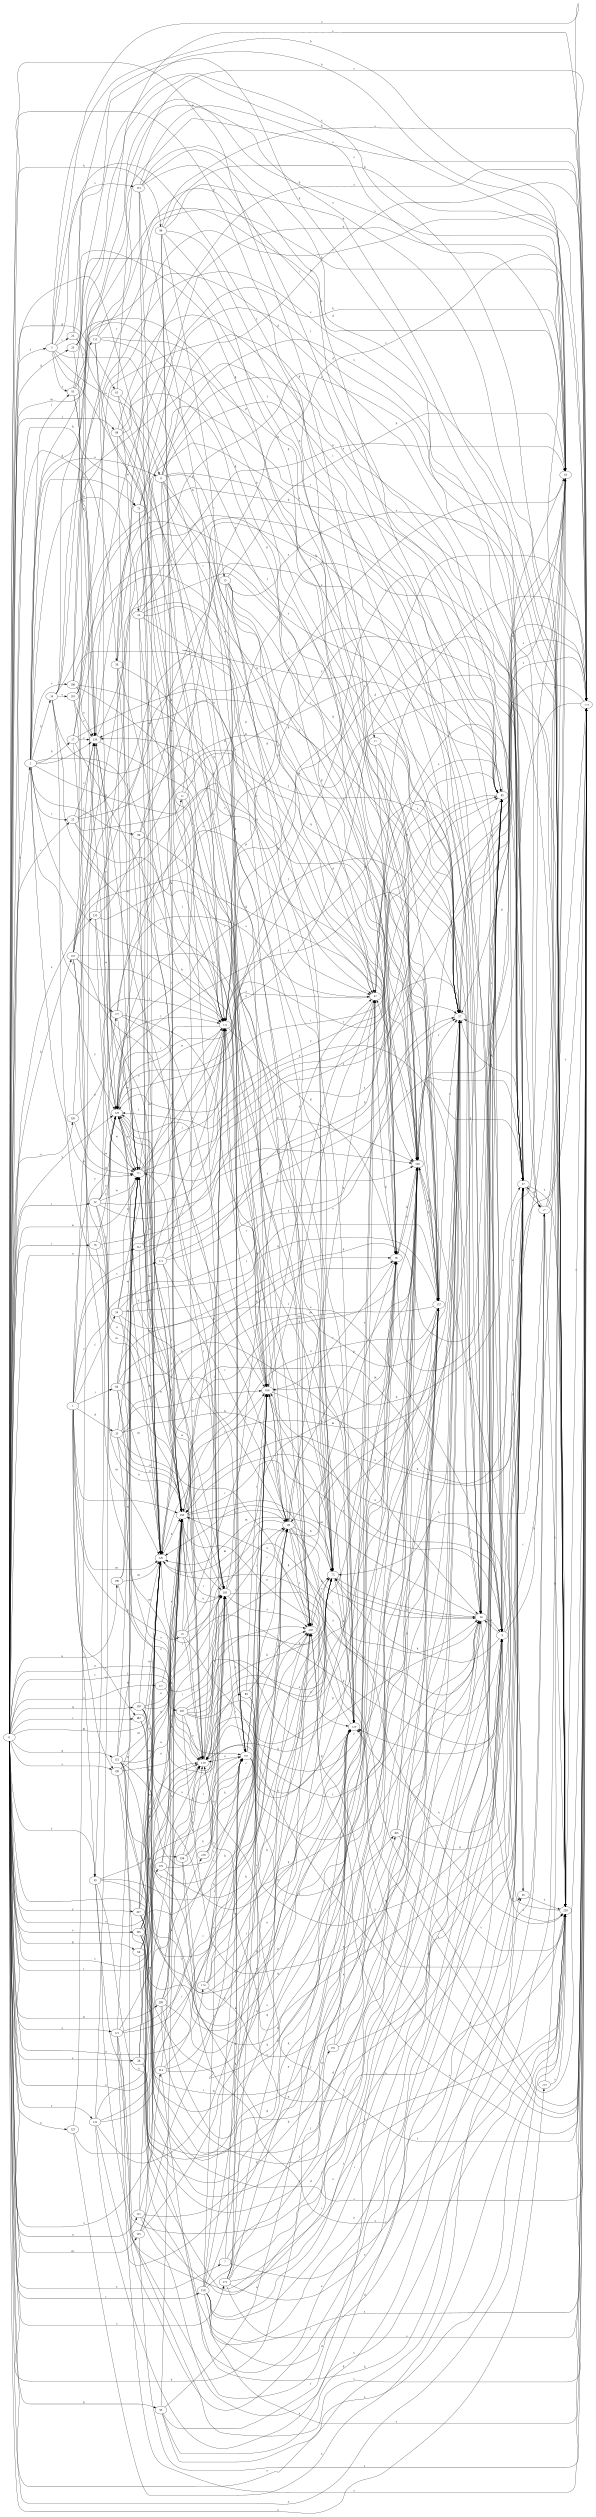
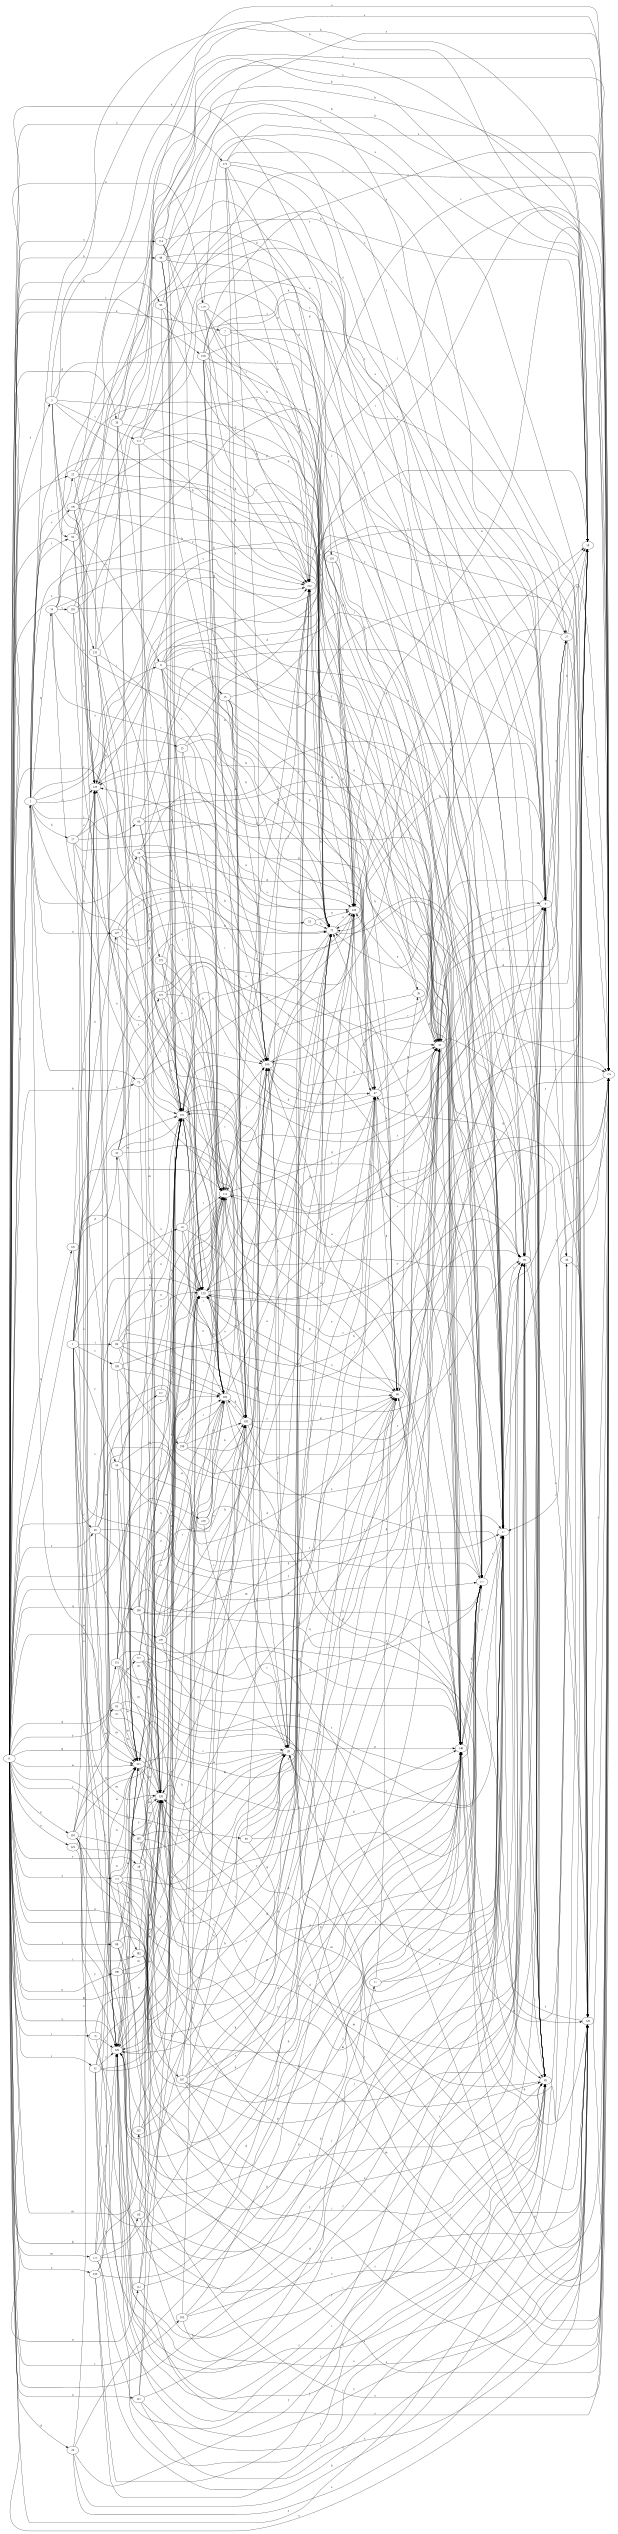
  strict digraph {
    fontname="Liberation Serif"
    rankdir=LR
    node [fontname="Liberation Serif"]
    edge [fontname="Liberation Serif"]
    0
    2
    3
    7
    11
    25
    29
    30
    38
    46
    49
    60
    63
    73
    76
    82
    88
    89
    95
    98
    101
    112
    113
    115
    120
    121
    122
    123
    124
    126
    139
    148
    150
    151
    158
    165
    171
    179
    182
    187
    190
    191
    195
    198
    199
    209
    211
    214
-   219
    220
    221
    227
    229
    232
    235
    237
    238
    127
    8
    12
    14
    15
    17
    18
    37
    75
    90
    93
    200
    239
    57
    26
    103
    173
    174
    27
    157
    66
    9
    94
    47
    202
    193
    183
    85
    28
    166
    129
    1
    33
+   53
    54
    64
    84
    172
    65
    201
    0 -> 2 [label=a]
    0 -> 3 [label=a]
    0 -> 7 [label=a]
    0 -> 11 [label=b]
    0 -> 25 [label=c]
    0 -> 29 [label=d]
    0 -> 30 [label=d]
    0 -> 38 [label=e]
    0 -> 46 [label=e]
    0 -> 49 [label=f]
    0 -> 60 [label=g]
    0 -> 63 [label=g]
    0 -> 73 [label=h]
    0 -> 76 [label=i]
    0 -> 82 [label=i]
    0 -> 88 [label=j]
    0 -> 89 [label=j]
    0 -> 95 [label=k]
    0 -> 98 [label=k]
    0 -> 101 [label=k]
    0 -> 112 [label=l]
    0 -> 113 [label=m]
    0 -> 115 [label=m]
    0 -> 120 [label=m]
    0 -> 121 [label=n]
    0 -> 122 [label=n]
    0 -> 123 [label=n]
    0 -> 124 [label=n]
    0 -> 126 [label=n]
    0 -> 139 [label=o]
    0 -> 148 [label=p]
    0 -> 150 [label=q]
    0 -> 151 [label=q]
    0 -> 158 [label=r]
    0 -> 165 [label=r]
    0 -> 171 [label=s]
    0 -> 179 [label=t]
    0 -> 182 [label=t]
    0 -> 187 [label=u]
    0 -> 190 [label=u]
    0 -> 191 [label=u]
    0 -> 195 [label=v]
    0 -> 198 [label=v]
-   0 -> 199 [label=v]
    0 -> 209 [label=w]
    0 -> 211 [label=w]
    0 -> 214 [label=x]
-   0 -> 219 [label=x]
    0 -> 220 [label=x]
    0 -> 221 [label=y]
    0 -> 227 [label=y]
    0 -> 229 [label=y]
    0 -> 232 [label=z]
    0 -> 235 [label=z]
    0 -> 237 [label=z]
    0 -> 238 [label=z]
    2 -> 25 [label=c]
    2 -> 73 [label=h]
    2 -> 112 [label=l]
    2 -> 211 [label=w]
    2 -> 127 [label=n]
    2 -> 8 [label=a]
    2 -> 12 [label=b]
    2 -> 14 [label=b]
    2 -> 15 [label=b]
    2 -> 17 [label=b]
    2 -> 18 [label=b]
    2 -> 37 [label=d]
    2 -> 75 [label=h]
    2 -> 90 [label=j]
    2 -> 93 [label=j]
    2 -> 200 [label=v]
    2 -> 239 [label=z]
    3 -> 8 [label=a]
    3 -> 18 [label=b]
    3 -> 75 [label=h]
    3 -> 93 [label=j]
    3 -> 57 [label=f]
    3 -> 26 [label=c]
    3 -> 103 [label=k]
    3 -> 173 [label=s]
    3 -> 174 [label=s]
    7 -> 57 [label=f]
    7 -> 103 [label=k]
    7 -> 27 [label=c]
    11 -> 57 [label=f]
    11 -> 157 [label=q]
    11 -> 66 [label=g]
    25 -> 239 [label=z]
    25 -> 9 [label=a]
    25 -> 94 [label=j]
    25 -> 47 [label=e]
    25 -> 202 [label=v]
    29 -> 148 [label=p]
    29 -> 220 [label=x]
    29 -> 18 [label=b]
    29 -> 239 [label=z]
    29 -> 57 [label=f]
    30 -> 211 [label=w]
    30 -> 18 [label=b]
    30 -> 57 [label=f]
    30 -> 174 [label=s]
    30 -> 202 [label=v]
    30 -> 193 [label=u]
    30 -> 183 [label=t]
    38 -> 120 [label=m]
    38 -> 66 [label=g]
    38 -> 9 [label=a]
    38 -> 193 [label=u]
    46 -> 148 [label=p]
    46 -> 220 [label=x]
    49 -> 139 [label=o]
    49 -> 220 [label=x]
    49 -> 229 [label=y]
    49 -> 37 [label=d]
    49 -> 75 [label=h]
    49 -> 157 [label=q]
    49 -> 85 [label=i]
    60 -> 120 [label=m]
    60 -> 103 [label=k]
    60 -> 85 [label=i]
    63 -> 112 [label=l]
    63 -> 211 [label=w]
    63 -> 174 [label=s]
    63 -> 28 [label=c]
    73 -> 112 [label=l]
    73 -> 120 [label=m]
    73 -> 37 [label=d]
    73 -> 94 [label=j]
    76 -> 229 [label=y]
    76 -> 57 [label=f]
    76 -> 193 [label=u]
    82 -> 112 [label=l]
    82 -> 148 [label=p]
    82 -> 211 [label=w]
    82 -> 229 [label=y]
    82 -> 18 [label=b]
    82 -> 103 [label=k]
    82 -> 85 [label=i]
    82 -> 28 [label=c]
    88 -> 112 [label=l]
    88 -> 148 [label=p]
    88 -> 211 [label=w]
    88 -> 75 [label=h]
    88 -> 157 [label=q]
    88 -> 94 [label=j]
    89 -> 148 [label=p]
    89 -> 57 [label=f]
    89 -> 202 [label=v]
    89 -> 166 [label=r]
    95 -> 220 [label=x]
    95 -> 37 [label=d]
    95 -> 57 [label=f]
    95 -> 193 [label=u]
    95 -> 129 [label=n]
    98 -> 148 [label=p]
    98 -> 18 [label=b]
    98 -> 37 [label=d]
    98 -> 174 [label=s]
    98 -> 157 [label=q]
    98 -> 193 [label=u]
    98 -> 183 [label=t]
    98 -> 166 [label=r]
    101 -> 112 [label=l]
    101 -> 148 [label=p]
    101 -> 211 [label=w]
    101 -> 220 [label=x]
    101 -> 229 [label=y]
    101 -> 239 [label=z]
    101 -> 157 [label=q]
    101 -> 85 [label=i]
    101 -> 166 [label=r]
    101 -> 129 [label=n]
    112 -> 229 [label=y]
    112 -> 37 [label=d]
    112 -> 57 [label=f]
    112 -> 66 [label=g]
    112 -> 9 [label=a]
    112 -> 166 [label=r]
    113 -> 148 [label=p]
-   112 -> 211 [label=w]
+   113 -> 211 [label=w]
    113 -> 220 [label=x]
    113 -> 229 [label=y]
    113 -> 103 [label=k]
    113 -> 47 [label=e]
    113 -> 85 [label=i]
    115 -> 120 [label=m]
    115 -> 75 [label=h]
    115 -> 174 [label=s]
    115 -> 28 [label=c]
    120 -> 229 [label=y]
    120 -> 37 [label=d]
    120 -> 9 [label=a]
    120 -> 193 [label=u]
    121 -> 120 [label=m]
    121 -> 139 [label=o]
    121 -> 220 [label=x]
    121 -> 157 [label=q]
    121 -> 85 [label=i]
    122 -> 112 [label=l]
    122 -> 120 [label=m]
    122 -> 148 [label=p]
    122 -> 174 [label=s]
    123 -> 220 [label=x]
    123 -> 239 [label=z]
    123 -> 28 [label=c]
    124 -> 112 [label=l]
    124 -> 75 [label=h]
    124 -> 94 [label=j]
    124 -> 202 [label=v]
    124 -> 129 [label=n]
    126 -> 112 [label=l]
    126 -> 211 [label=w]
    126 -> 239 [label=z]
    139 -> 112 [label=l]
    139 -> 37 [label=d]
    139 -> 75 [label=h]
    139 -> 94 [label=j]
    139 -> 202 [label=v]
    139 -> 183 [label=t]
    148 -> 139 [label=o]
    148 -> 57 [label=f]
    148 -> 157 [label=q]
    148 -> 66 [label=g]
    150 -> 120 [label=m]
    150 -> 148 [label=p]
    150 -> 37 [label=d]
    150 -> 103 [label=k]
    150 -> 157 [label=q]
    150 -> 193 [label=u]
    150 -> 183 [label=t]
    151 -> 112 [label=l]
    151 -> 120 [label=m]
    151 -> 211 [label=w]
    151 -> 75 [label=h]
    151 -> 174 [label=s]
    151 -> 157 [label=q]
    151 -> 66 [label=g]
    151 -> 202 [label=v]
    151 -> 183 [label=t]
    158 -> 37 [label=d]
    158 -> 103 [label=k]
    158 -> 174 [label=s]
    158 -> 157 [label=q]
    158 -> 9 [label=a]
    158 -> 94 [label=j]
    158 -> 202 [label=v]
    158 -> 183 [label=t]
    158 -> 85 [label=i]
    158 -> 166 [label=r]
-   139 -> 165 [label=o]
+   165 -> 139 [label=o]
    165 -> 148 [label=p]
    165 -> 220 [label=x]
    165 -> 37 [label=d]
    165 -> 57 [label=f]
    171 -> 57 [label=f]
    171 -> 103 [label=k]
    171 -> 174 [label=s]
    171 -> 9 [label=a]
    171 -> 202 [label=v]
    171 -> 85 [label=i]
    171 -> 166 [label=r]
    171 -> 129 [label=n]
    179 -> 139 [label=o]
    179 -> 75 [label=h]
    179 -> 103 [label=k]
    179 -> 193 [label=u]
    182 -> 120 [label=m]
    182 -> 148 [label=p]
    182 -> 94 [label=j]
    187 -> 139 [label=o]
    187 -> 148 [label=p]
    187 -> 57 [label=f]
    187 -> 66 [label=g]
    187 -> 9 [label=a]
    187 -> 94 [label=j]
    187 -> 28 [label=c]
    190 -> 112 [label=l]
    190 -> 120 [label=m]
    190 -> 211 [label=w]
    190 -> 94 [label=j]
    191 -> 37 [label=d]
    191 -> 157 [label=q]
    191 -> 129 [label=n]
    195 -> 120 [label=m]
    195 -> 174 [label=s]
    195 -> 157 [label=q]
    195 -> 66 [label=g]
    195 -> 47 [label=e]
    195 -> 193 [label=u]
    195 -> 183 [label=t]
    195 -> 28 [label=c]
    198 -> 139 [label=o]
    198 -> 220 [label=x]
    198 -> 103 [label=k]
    198 -> 183 [label=t]
    198 -> 129 [label=n]
    199 -> 211 [label=w]
    199 -> 174 [label=s]
    199 -> 193 [label=u]
    199 -> 183 [label=t]
    199 -> 129 [label=n]
    209 -> 220 [label=x]
    209 -> 57 [label=f]
    209 -> 47 [label=e]
    209 -> 193 [label=u]
    209 -> 183 [label=t]
    209 -> 166 [label=r]
    211 -> 120 [label=m]
    211 -> 148 [label=p]
    211 -> 229 [label=y]
    211 -> 37 [label=d]
    211 -> 174 [label=s]
    211 -> 85 [label=i]
    214 -> 18 [label=b]
    214 -> 202 [label=v]
    214 -> 193 [label=u]
    214 -> 166 [label=r]
    214 -> 129 [label=n]
-   219 -> 220 [label=x]
-   219 -> 18 [label=b]
    220 -> 139 [label=o]
    220 -> 229 [label=y]
    220 -> 57 [label=f]
    220 -> 174 [label=s]
    220 -> 193 [label=u]
    221 -> 139 [label=o]
    221 -> 211 [label=w]
    221 -> 37 [label=d]
    221 -> 174 [label=s]
    221 -> 202 [label=v]
    221 -> 85 [label=i]
    221 -> 28 [label=c]
    227 -> 120 [label=m]
    227 -> 139 [label=o]
    227 -> 148 [label=p]
    227 -> 57 [label=f]
    227 -> 157 [label=q]
    227 -> 193 [label=u]
    229 -> 211 [label=w]
    229 -> 220 [label=x]
    229 -> 37 [label=d]
    229 -> 57 [label=f]
    229 -> 103 [label=k]
    229 -> 193 [label=u]
    229 -> 183 [label=t]
    229 -> 85 [label=i]
    232 -> 148 [label=p]
    232 -> 229 [label=y]
    232 -> 75 [label=h]
    232 -> 9 [label=a]
    232 -> 193 [label=u]
    232 -> 183 [label=t]
    232 -> 166 [label=r]
    235 -> 211 [label=w]
    235 -> 229 [label=y]
    235 -> 66 [label=g]
    235 -> 94 [label=j]
    235 -> 85 [label=i]
    237 -> 66 [label=g]
    237 -> 193 [label=u]
    238 -> 103 [label=k]
    238 -> 183 [label=t]
    238 -> 28 [label=c]
    127 -> 211 [label=w]
    127 -> 75 [label=h]
    127 -> 47 [label=e]
    127 -> 85 [label=i]
    127 -> 166 [label=r]
    8 -> 46 [label=e]
    8 -> 112 [label=l]
    8 -> 148 [label=p]
    8 -> 75 [label=h]
    8 -> 57 [label=f]
    8 -> 174 [label=s]
    8 -> 66 [label=g]
    8 -> 193 [label=u]
    8 -> 85 [label=i]
    8 -> 65 [label=g]
    12 -> 112 [label=l]
    12 -> 120 [label=m]
    12 -> 148 [label=p]
    12 -> 220 [label=x]
    12 -> 66 [label=g]
    12 -> 47 [label=e]
    12 -> 85 [label=i]
    14 -> 220 [label=x]
    14 -> 18 [label=b]
-   14 -> 37 [label=d]
+   14 -> 157 [label=d]
    14 -> 27 [label=c]
    14 -> 47 [label=e]
    14 -> 193 [label=u]
    14 -> 166 [label=r]
    14 -> 201 [label=v]
    15 -> 139 [label=o]
    15 -> 174 [label=s]
    15 -> 157 [label=q]
    15 -> 166 [label=r]
    17 -> 112 [label=l]
    17 -> 120 [label=m]
    17 -> 239 [label=z]
    17 -> 57 [label=f]
    17 -> 157 [label=q]
    17 -> 129 [label=n]
    18 -> 112 [label=l]
    18 -> 148 [label=p]
    18 -> 57 [label=f]
    18 -> 193 [label=u]
    37 -> 148 [label=p]
    37 -> 220 [label=x]
    37 -> 229 [label=y]
    37 -> 57 [label=f]
    37 -> 27 [label=c]
    37 -> 9 [label=a]
    37 -> 129 [label=n]
    75 -> 120 [label=m]
    75 -> 239 [label=z]
    75 -> 94 [label=j]
    75 -> 202 [label=v]
    75 -> 166 [label=r]
    75 -> 129 [label=n]
    90 -> 120 [label=m]
    90 -> 57 [label=f]
    90 -> 9 [label=a]
    90 -> 183 [label=t]
    90 -> 129 [label=n]
    93 -> 211 [label=w]
    93 -> 18 [label=b]
    93 -> 239 [label=z]
    93 -> 174 [label=s]
    93 -> 66 [label=g]
    200 -> 120 [label=m]
    200 -> 148 [label=p]
    200 -> 18 [label=b]
    200 -> 239 [label=z]
    200 -> 174 [label=s]
    200 -> 202 [label=v]
    200 -> 129 [label=n]
    239 -> 229 [label=y]
    239 -> 18 [label=b]
    239 -> 57 [label=f]
    239 -> 202 [label=v]
    239 -> 183 [label=t]
    57 -> 120 [label=m]
    57 -> 229 [label=y]
    57 -> 174 [label=s]
    57 -> 94 [label=j]
    26 -> 37 [label=d]
    26 -> 239 [label=z]
-   26 -> 66 [label=g]
+   66 -> 26 [label=g]
    26 -> 166 [label=r]
    103 -> 139 [label=o]
    103 -> 174 [label=s]
    103 -> 66 [label=g]
    103 -> 9 [label=a]
    103 -> 183 [label=t]
    103 -> 28 [label=c]
    103 -> 166 [label=r]
    173 -> 120 [label=m]
    173 -> 139 [label=o]
    173 -> 220 [label=x]
    173 -> 37 [label=d]
    173 -> 9 [label=a]
    173 -> 94 [label=j]
    173 -> 202 [label=v]
    174 -> 120 [label=m]
    174 -> 148 [label=p]
    174 -> 57 [label=f]
    174 -> 66 [label=g]
    174 -> 129 [label=n]
    27 -> 112 [label=l]
    27 -> 220 [label=x]
    27 -> 18 [label=b]
    27 -> 37 [label=d]
    27 -> 75 [label=h]
    27 -> 174 [label=s]
    27 -> 202 [label=v]
    157 -> 120 [label=m]
    157 -> 148 [label=p]
    157 -> 75 [label=h]
    157 -> 57 [label=f]
    157 -> 47 [label=e]
    157 -> 193 [label=u]
    157 -> 28 [label=c]
    66 -> 139 [label=o]
    66 -> 148 [label=p]
    66 -> 166 [label=r]
    9 -> 46 [label=e]
    9 -> 18 [label=b]
    9 -> 37 [label=d]
    9 -> 75 [label=h]
    9 -> 27 [label=c]
    9 -> 94 [label=j]
    9 -> 166 [label=r]
    9 -> 129 [label=n]
    94 -> 120 [label=m]
    94 -> 220 [label=x]
    94 -> 229 [label=y]
    94 -> 75 [label=h]
    94 -> 9 [label=a]
    94 -> 85 [label=i]
    47 -> 229 [label=y]
    47 -> 37 [label=d]
    47 -> 239 [label=z]
    47 -> 174 [label=s]
    47 -> 66 [label=g]
    47 -> 166 [label=r]
    202 -> 75 [label=h]
    202 -> 174 [label=s]
    193 -> 139 [label=o]
    193 -> 148 [label=p]
    193 -> 211 [label=w]
    193 -> 239 [label=z]
    193 -> 174 [label=s]
    193 -> 9 [label=a]
    193 -> 183 [label=t]
    193 -> 28 [label=c]
    193 -> 166 [label=r]
    193 -> 129 [label=n]
    183 -> 148 [label=p]
    183 -> 211 [label=w]
    183 -> 229 [label=y]
    183 -> 103 [label=k]
    183 -> 47 [label=e]
    183 -> 202 [label=v]
    183 -> 193 [label=u]
    183 -> 85 [label=i]
    85 -> 120 [label=m]
    85 -> 229 [label=y]
    85 -> 239 [label=z]
    85 -> 94 [label=j]
    85 -> 47 [label=e]
    28 -> 120 [label=m]
    28 -> 148 [label=p]
    28 -> 211 [label=w]
    28 -> 220 [label=x]
    28 -> 75 [label=h]
    28 -> 174 [label=s]
    28 -> 94 [label=j]
    28 -> 47 [label=e]
    28 -> 202 [label=v]
    28 -> 166 [label=r]
    166 -> 112 [label=l]
    166 -> 18 [label=b]
    166 -> 37 [label=d]
    166 -> 47 [label=e]
    166 -> 28 [label=c]
    129 -> 112 [label=l]
    129 -> 139 [label=o]
    129 -> 47 [label=e]
    129 -> 193 [label=u]
    1 -> 49 [label=f]
    1 -> 120 [label=m]
    1 -> 182 [label=t]
    1 -> 199 [label=v]
    1 -> 229 [label=y]
    1 -> 127 [label=n]
    1 -> 57 [label=f]
    1 -> 157 [label=q]
    1 -> 193 [label=u]
    1 -> 33 [label=d]
+   1 -> 53 [label=f]
    1 -> 54 [label=f]
    1 -> 64 [label=g]
    1 -> 84 [label=i]
    1 -> 172 [label=s]
    33 -> 139 [label=o]
    33 -> 211 [label=w]
    33 -> 75 [label=h]
    33 -> 66 [label=g]
    33 -> 202 [label=v]
    33 -> 193 [label=u]
    33 -> 166 [label=r]
+   53 -> 75 [label=h]
+   53 -> 129 [label=n]
    54 -> 112 [label=l]
    54 -> 120 [label=m]
    54 -> 211 [label=w]
    54 -> 57 [label=f]
    54 -> 157 [label=q]
    54 -> 9 [label=a]
    64 -> 112 [label=l]
    64 -> 139 [label=o]
    64 -> 57 [label=f]
    64 -> 174 [label=s]
    64 -> 94 [label=j]
    64 -> 166 [label=r]
    84 -> 139 [label=o]
    84 -> 211 [label=w]
    84 -> 18 [label=b]
    84 -> 66 [label=g]
    84 -> 94 [label=j]
    84 -> 193 [label=u]
    84 -> 183 [label=t]
    172 -> 112 [label=l]
    172 -> 18 [label=b]
    172 -> 37 [label=d]
    172 -> 193 [label=u]
    172 -> 28 [label=c]
    65 -> 148 [label=p]
    65 -> 220 [label=x]
-   65 -> 18 [label=b]
    65 -> 75 [label=h]
    65 -> 103 [label=k]
    65 -> 157 [label=q]
    65 -> 47 [label=e]
    201 -> 139 [label=o]
    201 -> 37 [label=d]
    201 -> 239 [label=z]
    201 -> 174 [label=s]
    201 -> 9 [label=a]
  }
